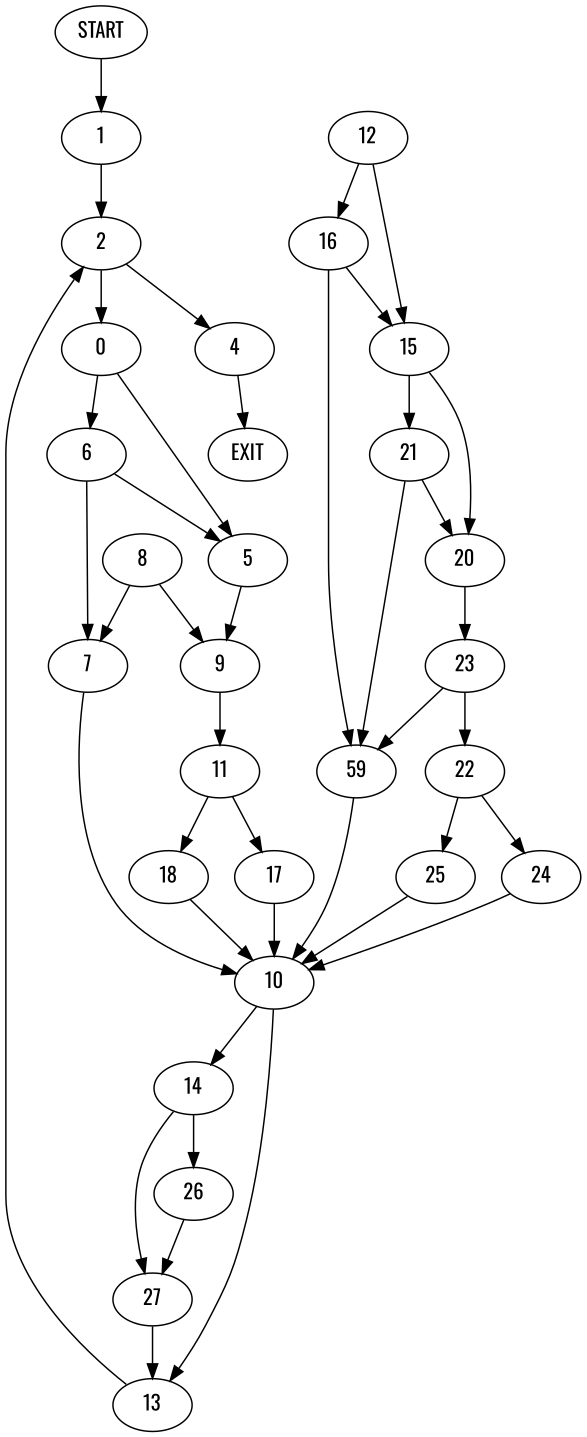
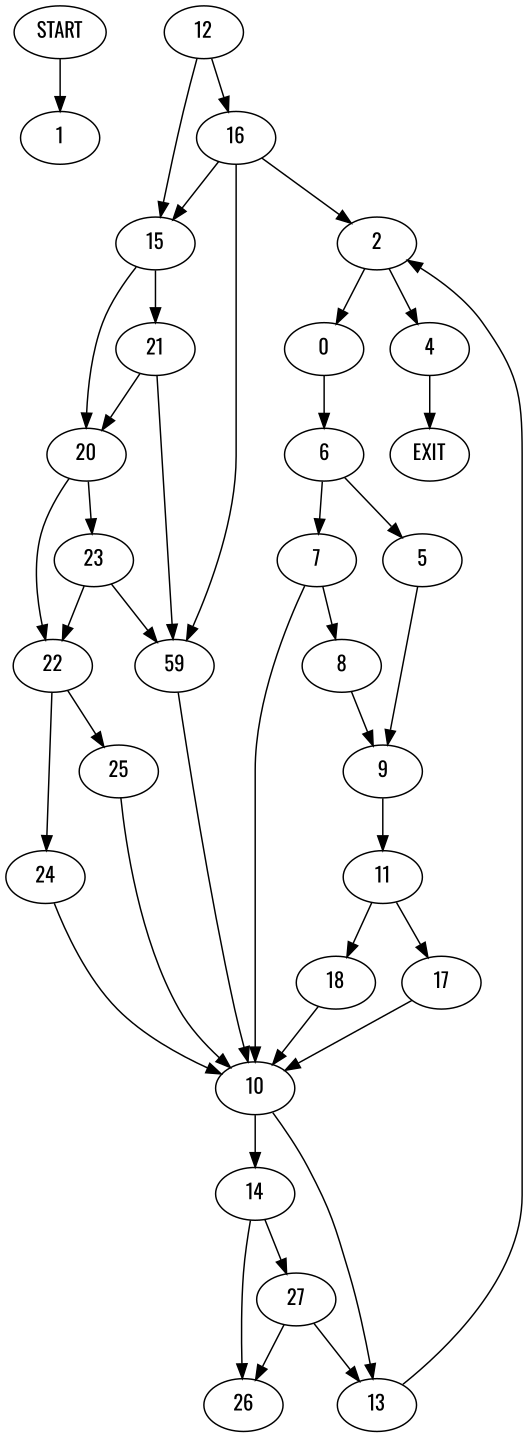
  digraph {
    fontname=Oswald
    node [fontname=Oswald]
    edge [fontname=Oswald]
    n1 [label=START]
    1
    2
    n4 [label=EXIT]
    n5 [label=0]
    4
    5
    6
    9
    7
    8
    11
    10
    13
    14
    17
    18
    12
    15
    16
    26
    27
    20
    21
    n25 [label=59]
    22
    23
    24
    25
    n1 -> 1
-   1 -> 2
+   16 -> 2
    2 -> n5
    2 -> 4
-   n5 -> 5
    n5 -> 6
    4 -> n4
    5 -> 9
    6 -> 5
    6 -> 7
    9 -> 11
    7 -> 10
    8 -> 9
-   8 -> 7
+   7 -> 8
    11 -> 17
    11 -> 18
    10 -> 13
    10 -> 14
    13 -> 2
    14 -> 26
    14 -> 27
    17 -> 10
    18 -> 10
    12 -> 15
    12 -> 16
    15 -> 20
    15 -> 21
    16 -> 15
    16 -> n25
-   26 -> 27
+   27 -> 26
    27 -> 13
+   20 -> 22
    20 -> 23
    21 -> 20
    21 -> n25
    n25 -> 10
    22 -> 24
    22 -> 25
    23 -> n25
    23 -> 22
    24 -> 10
    25 -> 10
  }
